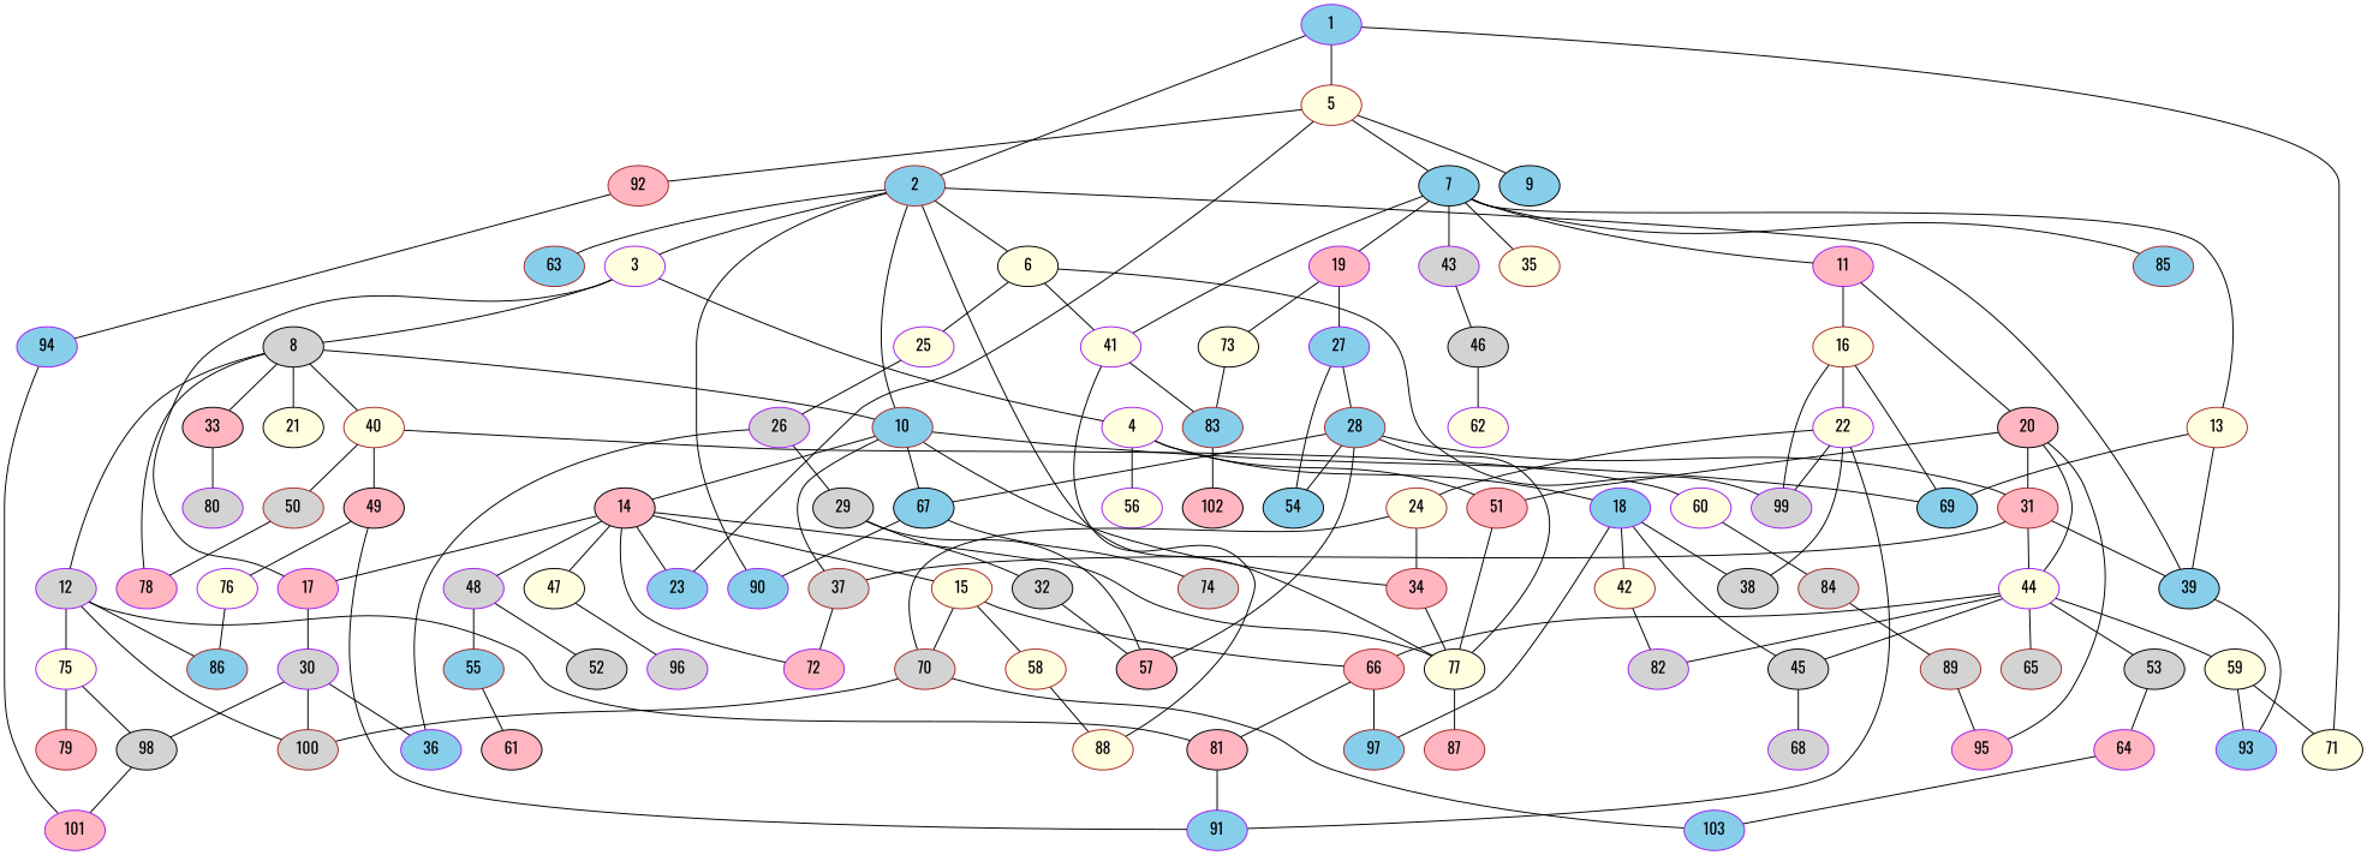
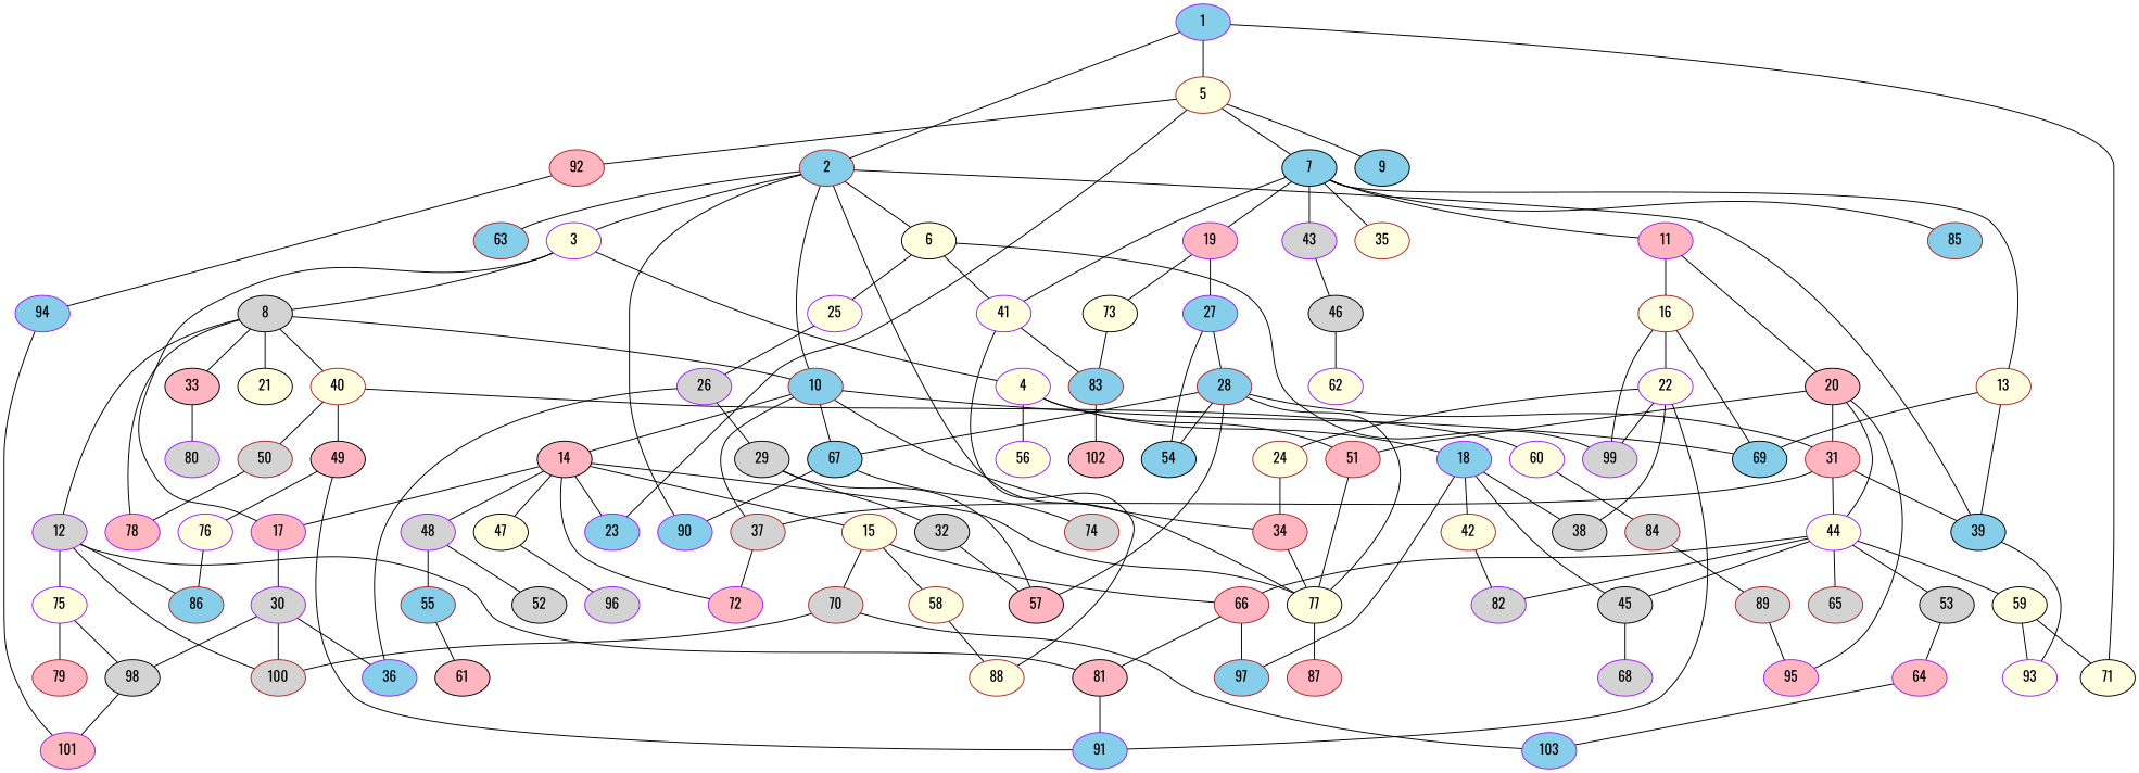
  graph {
    fontname=Oswald
    node [color=purple fillcolor=lightyellow fontname=Oswald style=filled]
    edge [fontname=Oswald]
    1 [fillcolor=skyblue]
    2 [color=brown fillcolor=skyblue]
    5 [color=brown]
    71 [color=black]
    3
    6 [color=black]
    10 [color=brown fillcolor=skyblue]
    39 [color=black fillcolor=skyblue]
    63 [color=brown fillcolor=skyblue]
    77 [color=black]
    90 [fillcolor=skyblue]
    7 [color=black fillcolor=skyblue]
    9 [color=black fillcolor=skyblue]
    23 [fillcolor=skyblue]
    92 [color=brown fillcolor=lightpink]
    4
    8 [color=black fillcolor=lightgrey]
    17 [fillcolor=lightpink]
    25
    41
    99 [fillcolor=lightgrey]
    14 [color=black fillcolor=lightpink]
    34 [color=brown fillcolor=lightpink]
    37 [color=brown fillcolor=lightgrey]
    67 [color=black fillcolor=skyblue]
    69 [color=black fillcolor=skyblue]
-   93 [fillcolor=skyblue]
+   93
    87 [color=brown fillcolor=lightpink]
    18 [fillcolor=skyblue]
    51 [color=brown fillcolor=lightpink]
    56
    12 [fillcolor=lightgrey]
    21 [color=black]
    33 [color=black fillcolor=lightpink]
    40 [color=brown]
    78 [fillcolor=lightpink]
    30 [fillcolor=lightgrey]
    38 [color=black fillcolor=lightgrey]
    42 [color=brown]
    45 [color=black fillcolor=lightgrey]
    97 [color=brown fillcolor=skyblue]
    11 [fillcolor=lightpink]
    13 [color=brown]
    19 [fillcolor=lightpink]
    35 [color=brown]
    43 [fillcolor=lightgrey]
    85 [color=brown fillcolor=skyblue]
    94 [fillcolor=skyblue]
    26 [fillcolor=lightgrey]
    83 [color=brown fillcolor=skyblue]
    88 [color=brown]
    16 [color=brown]
    20 [color=black fillcolor=lightpink]
    27 [fillcolor=skyblue]
    73 [color=black]
    46 [color=black fillcolor=lightgrey]
    75
    81 [color=black fillcolor=lightpink]
    86 [color=brown fillcolor=skyblue]
    100 [color=brown fillcolor=lightgrey]
    80 [fillcolor=lightgrey]
    49 [color=black fillcolor=lightpink]
    50 [color=brown fillcolor=lightgrey]
    60
    15 [color=brown]
    47 [color=black]
    48 [fillcolor=lightgrey]
    72 [fillcolor=lightpink]
    74 [color=brown fillcolor=lightgrey]
    22
    31 [color=brown fillcolor=lightpink]
    44
    95 [fillcolor=lightpink]
    98 [color=black fillcolor=lightgrey]
    79 [color=brown fillcolor=lightpink]
    91 [fillcolor=skyblue]
    58 [color=brown]
    66 [color=brown fillcolor=lightpink]
    70 [color=brown fillcolor=lightgrey]
    96 [fillcolor=lightgrey]
    52 [color=black fillcolor=lightgrey]
    55 [color=brown fillcolor=skyblue]
    103 [fillcolor=skyblue]
    24 [color=brown]
    36 [fillcolor=skyblue]
    82 [fillcolor=lightgrey]
    68 [fillcolor=lightgrey]
    28 [color=brown fillcolor=skyblue]
    54 [color=black fillcolor=skyblue]
    53 [color=black fillcolor=lightgrey]
    59 [color=black]
    65 [color=brown fillcolor=lightgrey]
    29 [color=black fillcolor=lightgrey]
    57 [color=black fillcolor=lightpink]
    32 [color=black fillcolor=lightgrey]
    101 [fillcolor=lightpink]
    76
    84 [color=brown fillcolor=lightgrey]
    102 [color=black fillcolor=lightpink]
    62
    64 [fillcolor=lightpink]
    61 [color=black fillcolor=lightpink]
    89 [color=brown fillcolor=lightgrey]
    1 -- 2
    1 -- 5
    1 -- 71
    2 -- 3
    2 -- 6
    2 -- 10
    2 -- 39
    2 -- 63
    2 -- 77
    2 -- 90
    5 -- 7
    5 -- 9
    5 -- 23
    5 -- 92
    3 -- 4
    3 -- 8
    3 -- 17
    6 -- 25
    6 -- 41
    6 -- 99
    10 -- 14
    10 -- 34
    10 -- 37
    10 -- 67
    10 -- 69
    39 -- 93
    77 -- 87
    7 -- 41
    7 -- 11
    7 -- 13
    7 -- 19
    7 -- 35
    7 -- 43
    7 -- 85
    92 -- 94
    4 -- 18
    4 -- 51
    4 -- 56
    8 -- 10
    8 -- 12
    8 -- 21
    8 -- 33
    8 -- 40
    8 -- 78
    17 -- 30
    25 -- 26
    41 -- 83
    41 -- 88
    14 -- 77
    14 -- 23
    14 -- 17
    14 -- 15
    14 -- 47
    14 -- 48
    14 -- 72
    34 -- 77
    37 -- 72
    67 -- 90
    67 -- 74
    18 -- 38
    18 -- 42
    18 -- 45
    18 -- 97
    51 -- 77
    12 -- 75
    12 -- 81
    12 -- 86
    12 -- 100
    33 -- 80
    40 -- 49
    40 -- 50
    40 -- 60
    30 -- 100
    30 -- 98
    30 -- 36
    42 -- 82
    45 -- 68
    11 -- 16
    11 -- 20
    13 -- 39
    13 -- 69
    19 -- 27
    19 -- 73
    43 -- 46
    94 -- 101
    26 -- 36
    26 -- 29
    83 -- 102
    16 -- 99
    16 -- 69
    16 -- 22
    20 -- 51
    20 -- 31
    20 -- 44
    20 -- 95
    27 -- 28
    27 -- 54
    73 -- 83
    46 -- 62
    75 -- 98
    75 -- 79
    81 -- 91
    49 -- 91
    49 -- 76
    50 -- 78
    60 -- 84
    15 -- 58
    15 -- 66
    15 -- 70
    47 -- 96
    48 -- 52
    48 -- 55
    22 -- 99
    22 -- 38
    22 -- 91
    22 -- 24
    31 -- 39
    31 -- 37
    31 -- 44
    44 -- 45
    44 -- 66
    44 -- 82
    44 -- 53
    44 -- 59
    44 -- 65
    98 -- 101
    58 -- 88
    66 -- 97
    66 -- 81
    70 -- 100
    70 -- 103
    55 -- 61
    24 -- 34
-   24 -- 70
    28 -- 77
    28 -- 67
    28 -- 31
    28 -- 54
    28 -- 57
    53 -- 64
    59 -- 71
    59 -- 93
    29 -- 57
    29 -- 32
    32 -- 57
    76 -- 86
    84 -- 89
    64 -- 103
    89 -- 95
  }
